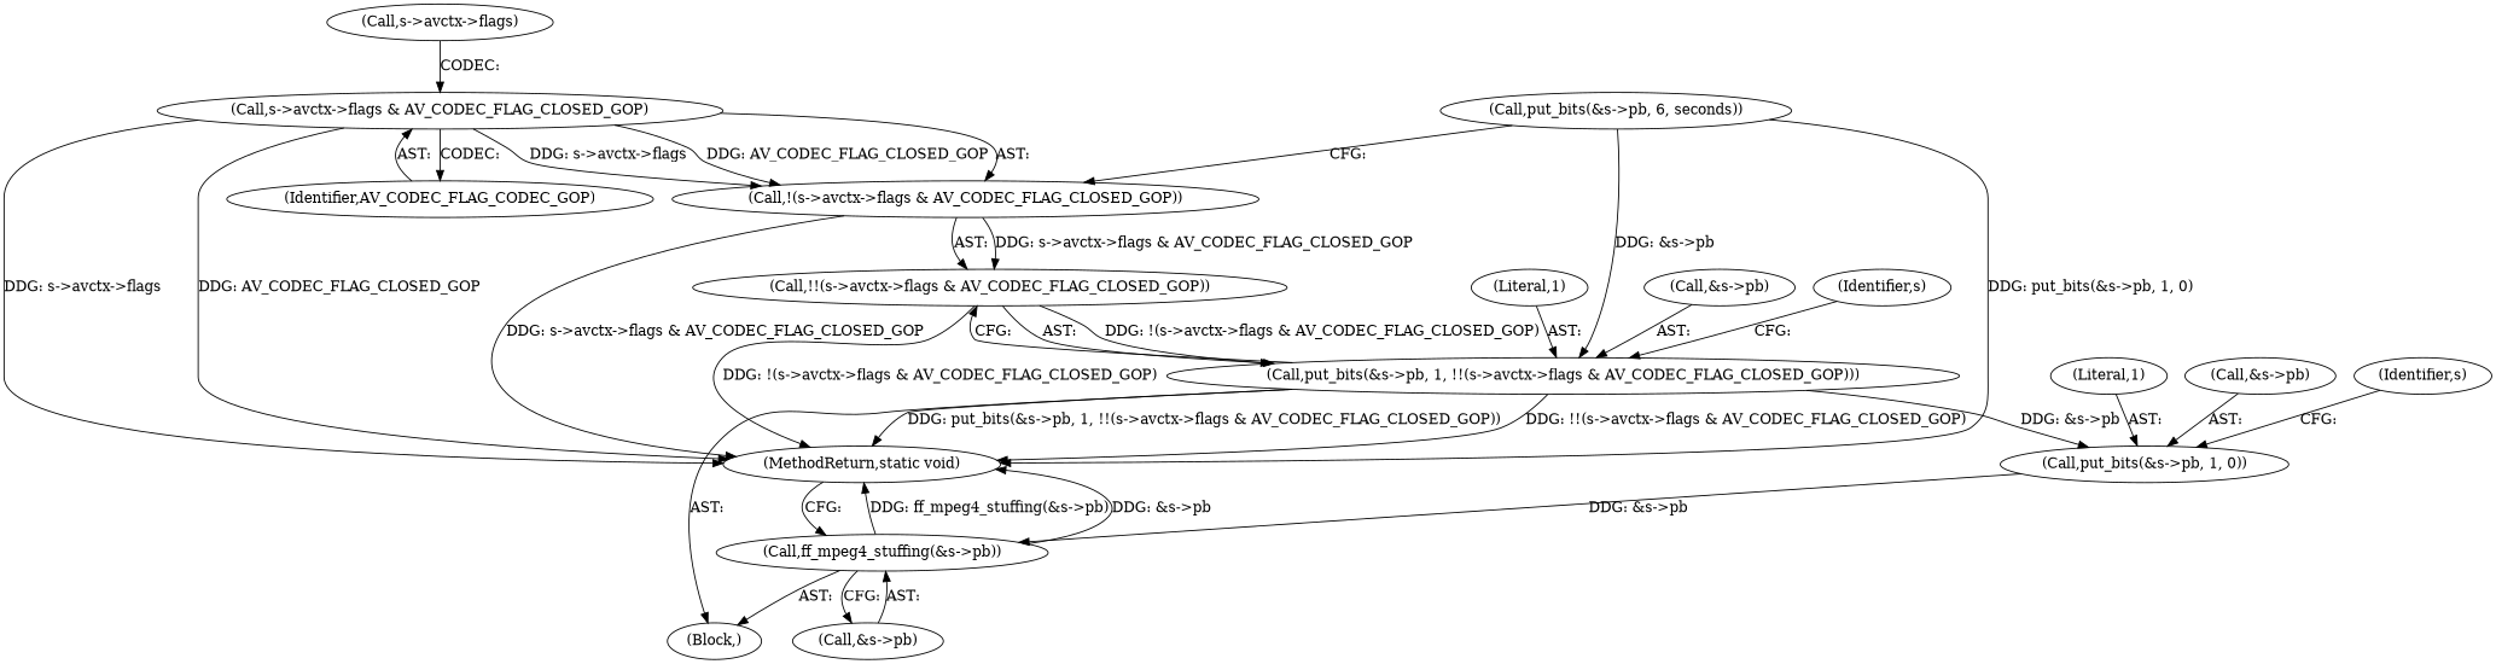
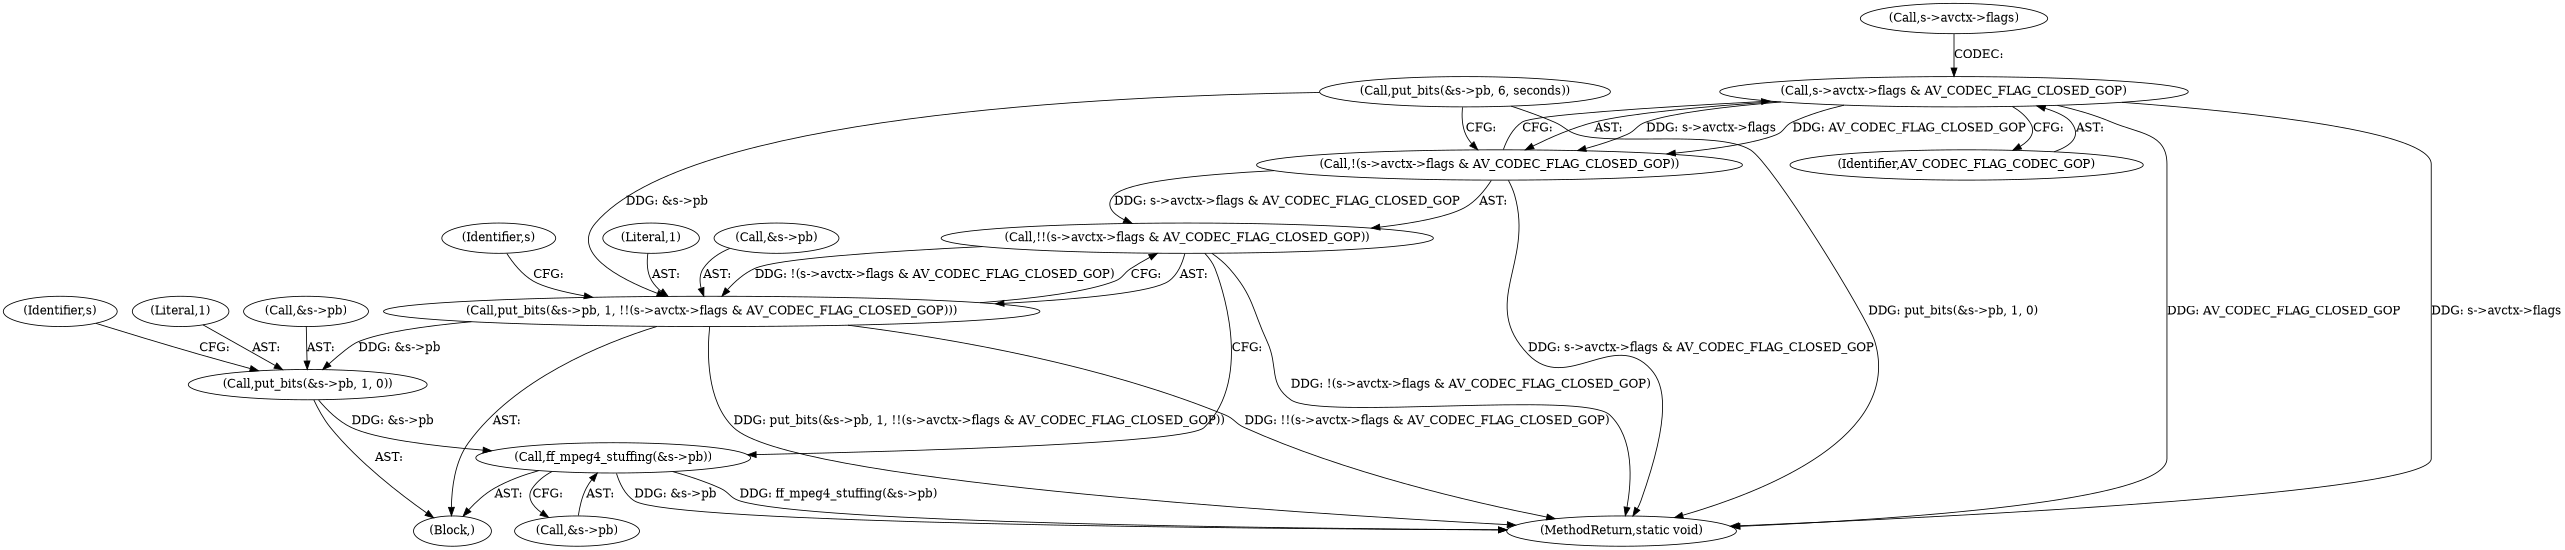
  digraph {
    n1 [label="(Call,s->avctx->flags & AV_CODEC_FLAG_CLOSED_GOP)"]
    n2 [label="(Call,!(s->avctx->flags & AV_CODEC_FLAG_CLOSED_GOP))"]
    n3 [label="(Identifier,AV_CODEC_FLAG_CODEC_GOP)"]
    n4 [label="(MethodReturn,static void)"]
    n5 [label="(Call,!!(s->avctx->flags & AV_CODEC_FLAG_CLOSED_GOP))"]
    n6 [label="(Call,ff_mpeg4_stuffing(&s->pb))"]
    n7 [label="(Call,put_bits(&s->pb, 1, !!(s->avctx->flags & AV_CODEC_FLAG_CLOSED_GOP)))"]
    n8 [label="(Call,put_bits(&s->pb, 1, 0))"]
    n9 [label="(Block,)"]
    n10 [label="(Call,&s->pb)"]
    n11 [label="(Literal,1)"]
    n12 [label="(Literal,1)"]
    n13 [label="(Call,put_bits(&s->pb, 6, seconds))"]
    n14 [label="(Call,&s->pb)"]
    n15 [label="(Call,&s->pb)"]
    n16 [label="(Identifier,s)"]
    n17 [label="(Identifier,s)"]
    n18 [label="(Call,s->avctx->flags)"]
    n1 -> n2 [label="AST: "]
    n1 -> n2 [label="DDG: s->avctx->flags"]
    n1 -> n2 [label="DDG: AV_CODEC_FLAG_CLOSED_GOP"]
-   n1 -> n3 [label="CODEC: "]
+   n1 -> n3 [label="CFG: "]
    n1 -> n4 [label="DDG: AV_CODEC_FLAG_CLOSED_GOP"]
    n1 -> n4 [label="DDG: s->avctx->flags"]
+   n2 -> n1 [label="CFG: "]
    n2 -> n4 [label="DDG: s->avctx->flags & AV_CODEC_FLAG_CLOSED_GOP"]
    n2 -> n5 [label="AST: "]
    n2 -> n5 [label="DDG: s->avctx->flags & AV_CODEC_FLAG_CLOSED_GOP"]
    n3 -> n1 [label="AST: "]
-   n4 -> n6 [label="CFG: "]
+   n5 -> n6 [label="CFG: "]
    n5 -> n4 [label="DDG: !(s->avctx->flags & AV_CODEC_FLAG_CLOSED_GOP)"]
    n5 -> n7 [label="AST: "]
    n5 -> n7 [label="DDG: !(s->avctx->flags & AV_CODEC_FLAG_CLOSED_GOP)"]
    n6 -> n4 [label="DDG: ff_mpeg4_stuffing(&s->pb)"]
    n6 -> n4 [label="DDG: &s->pb"]
    n6 -> n9 [label="AST: "]
    n6 -> n10 [label="CFG: "]
    n7 -> n4 [label="DDG: put_bits(&s->pb, 1, !!(s->avctx->flags & AV_CODEC_FLAG_CLOSED_GOP))"]
    n7 -> n4 [label="DDG: !!(s->avctx->flags & AV_CODEC_FLAG_CLOSED_GOP)"]
    n7 -> n5 [label="CFG: "]
    n7 -> n8 [label="DDG: &s->pb"]
    n7 -> n9 [label="AST: "]
    n8 -> n6 [label="DDG: &s->pb"]
+   n8 -> n9 [label="AST: "]
    n10 -> n6 [label="AST: "]
    n11 -> n8 [label="AST: "]
    n12 -> n7 [label="AST: "]
    n13 -> n2 [label="CFG: "]
    n13 -> n4 [label="DDG: put_bits(&s->pb, 1, 0)"]
    n13 -> n7 [label="DDG: &s->pb"]
    n14 -> n8 [label="AST: "]
    n15 -> n7 [label="AST: "]
    n16 -> n7 [label="CFG: "]
    n17 -> n8 [label="CFG: "]
    n18 -> n1 [label="CODEC: "]
  }
